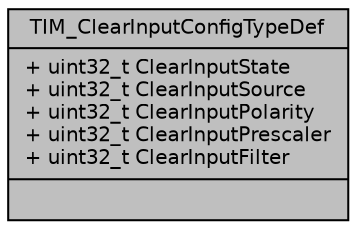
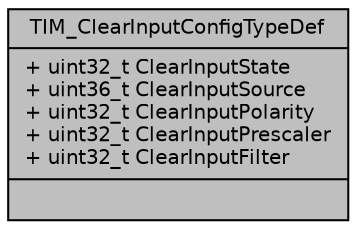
  digraph {
-   n1 [color=black fillcolor=grey75 fontcolor=black fontname=Helvetica fontsize=10 height=0.2 label="{TIM_ClearInputConfigTypeDef\n|+ uint32_t ClearInputState\l+ uint32_t ClearInputSource\l+ uint32_t ClearInputPolarity\l+ uint32_t ClearInputPrescaler\l+ uint32_t ClearInputFilter\l|}" shape=record style=filled width=0.4]
+   n1 [color=black fillcolor=grey75 fontcolor=black fontname=Helvetica fontsize=10 height=0.2 label="{TIM_ClearInputConfigTypeDef\n|+ uint32_t ClearInputState\l+ uint36_t ClearInputSource\l+ uint32_t ClearInputPolarity\l+ uint32_t ClearInputPrescaler\l+ uint32_t ClearInputFilter\l|}" shape=record style=filled width=0.4]
  }
